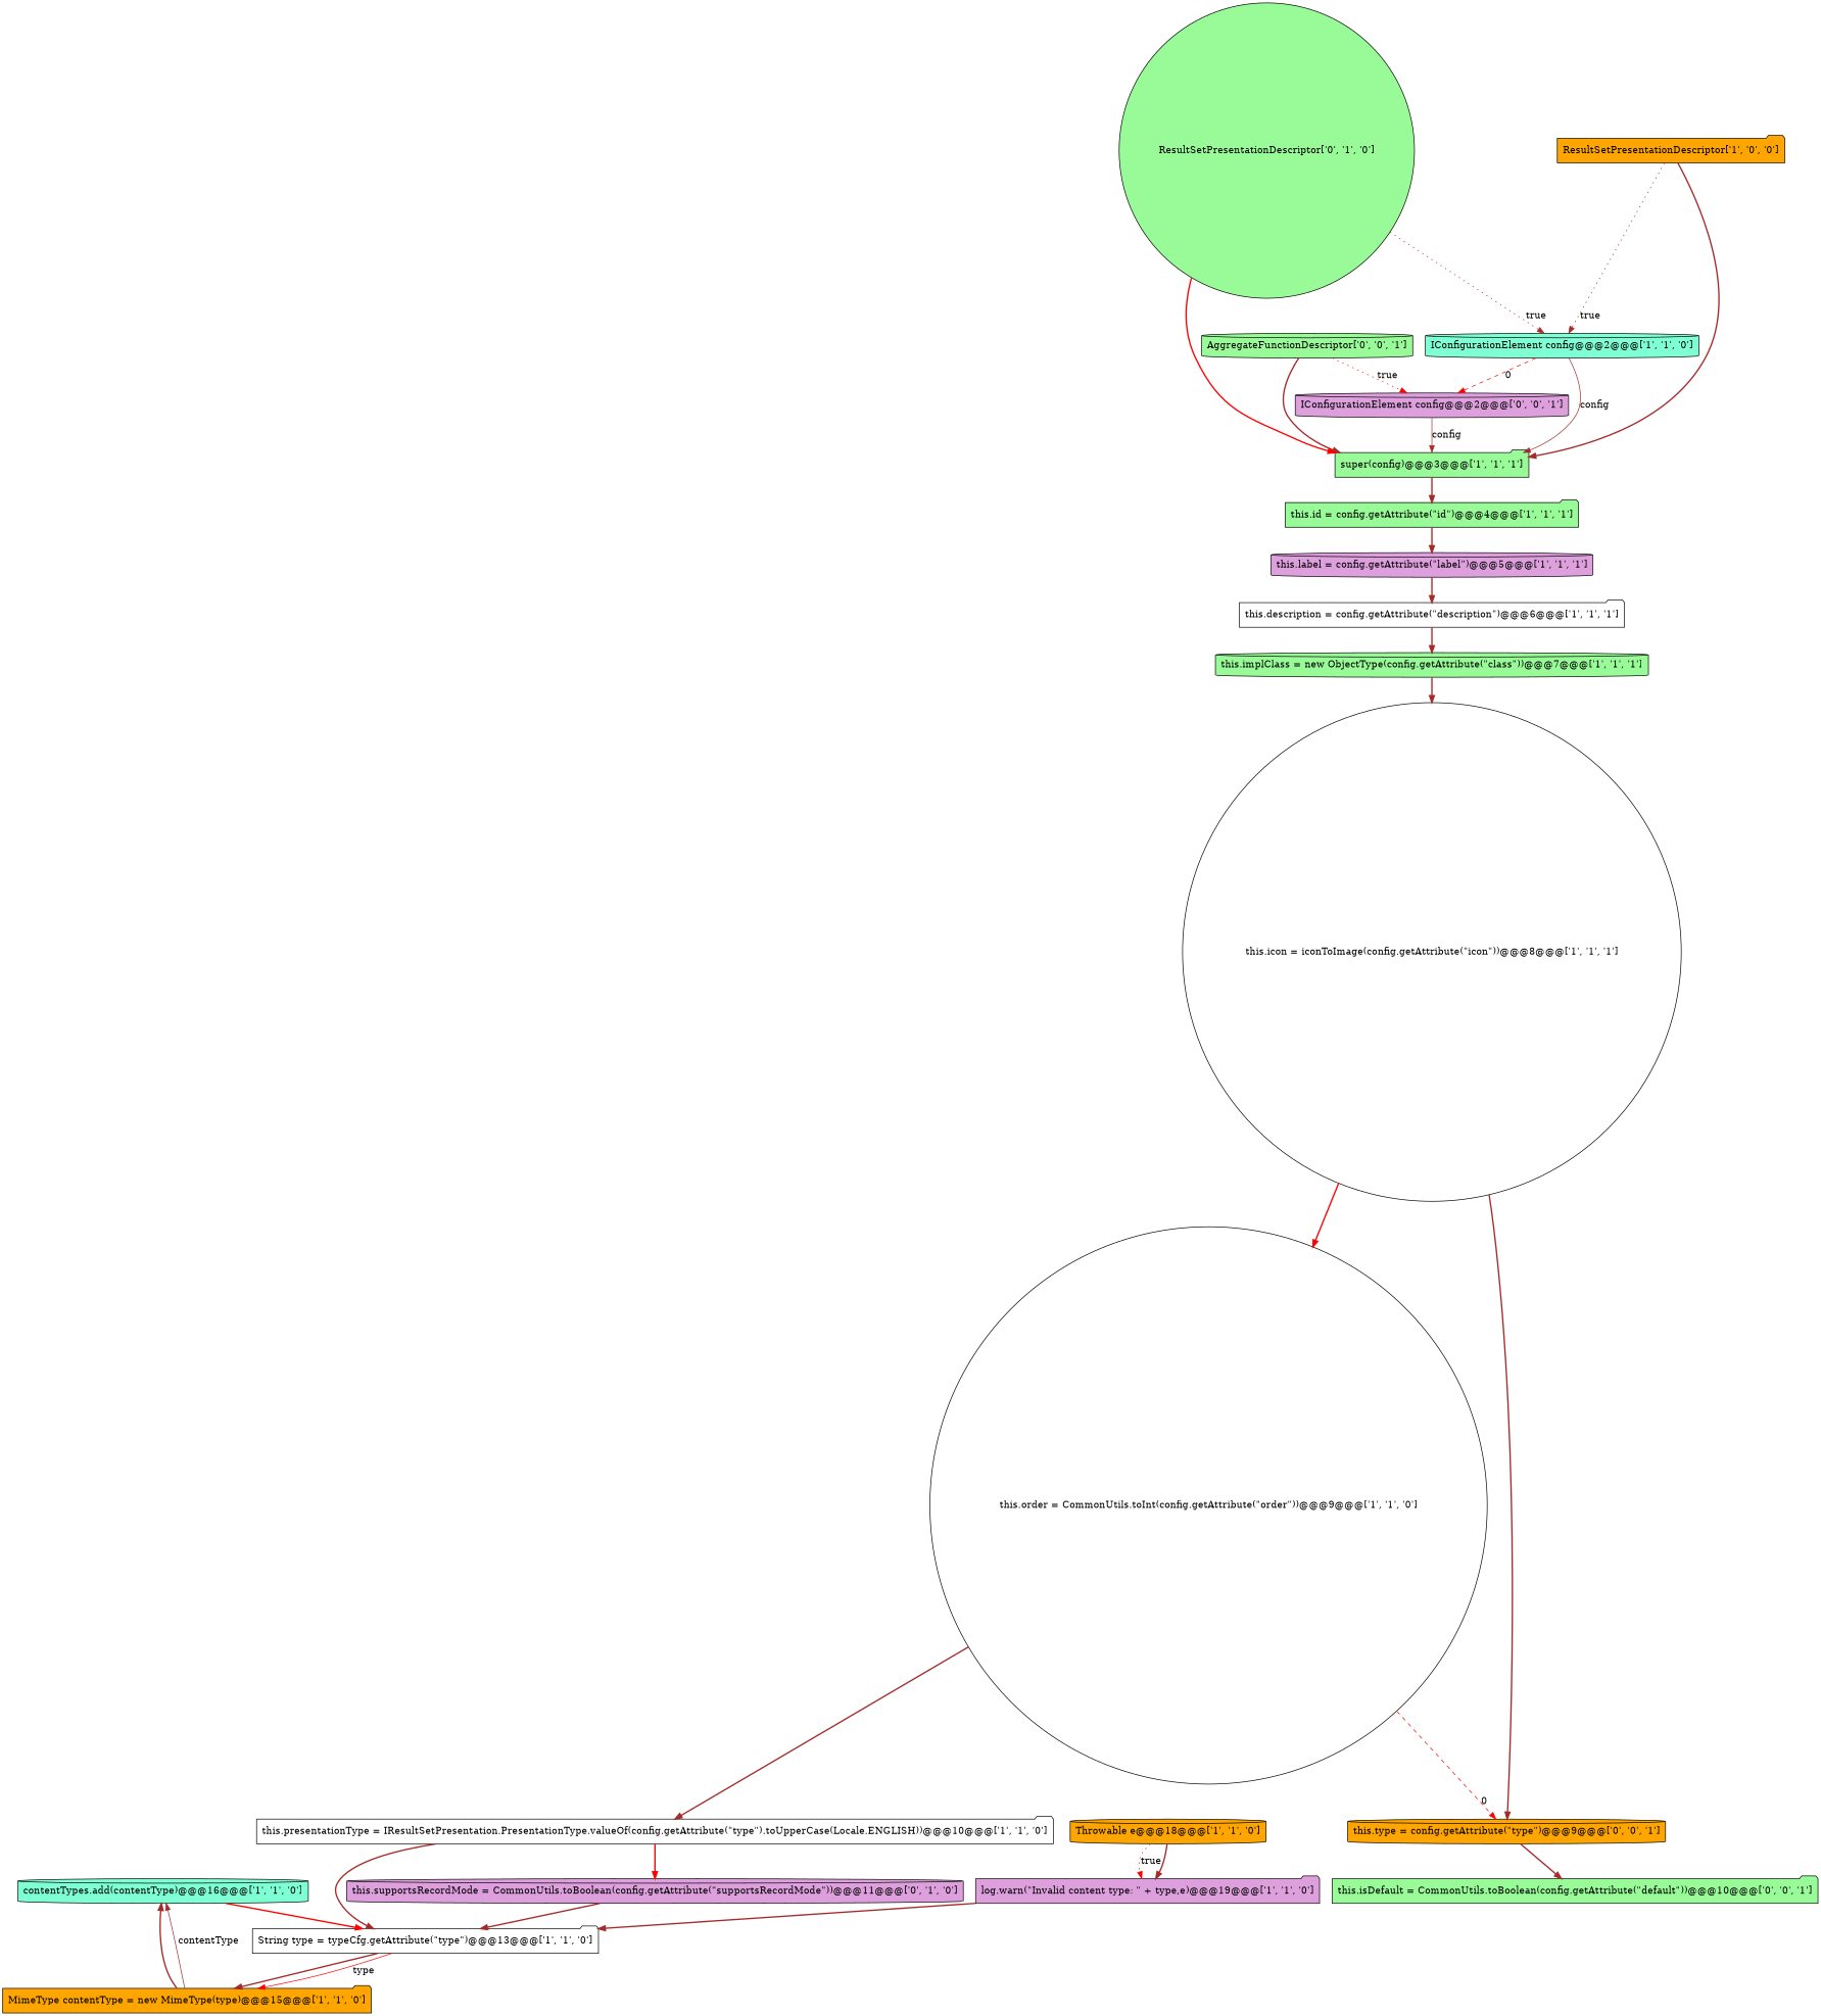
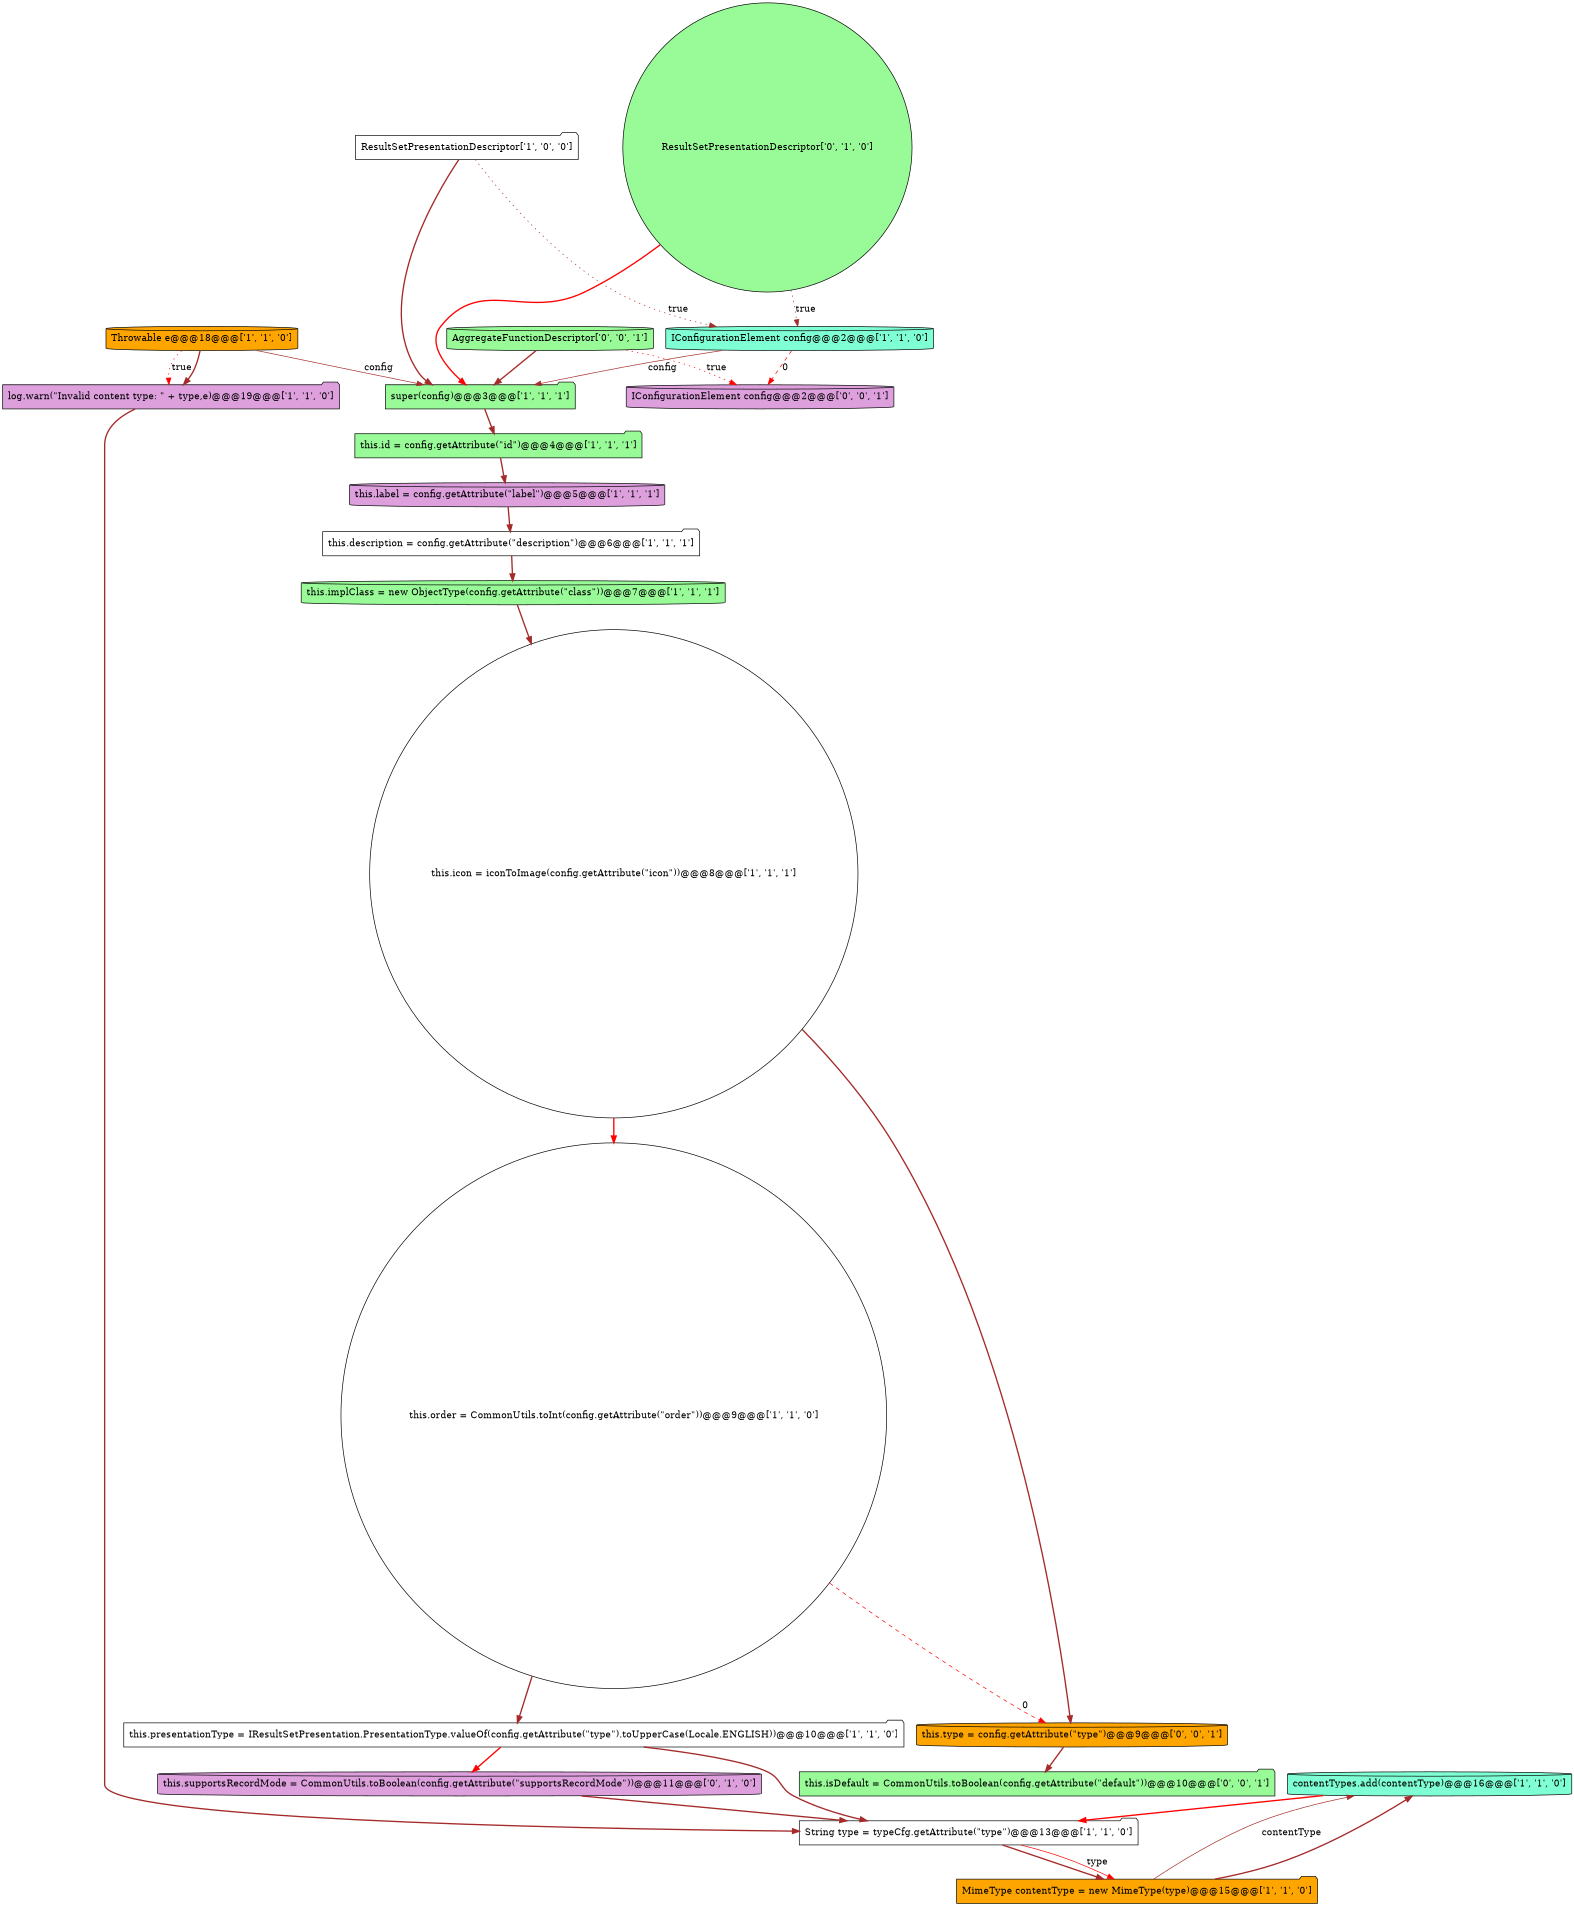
  digraph {
    node [fillcolor=palegreen shape=cylinder style=filled]
    edge [color=brown style=bold]
    n1 [fillcolor=aquamarine label="contentTypes.add(contentType)@@@16@@@['1', '1', '0']"]
    n2 [fillcolor=white label="String type = typeCfg.getAttribute(\"type\")@@@13@@@['1', '1', '0']" shape=folder]
    n3 [fillcolor=orange label="MimeType contentType = new MimeType(type)@@@15@@@['1', '1', '0']" shape=folder]
    n4 [fillcolor=orange label="Throwable e@@@18@@@['1', '1', '0']"]
    n5 [fillcolor=plum label="log.warn(\"Invalid content type: \" + type,e)@@@19@@@['1', '1', '0']" shape=folder]
    n6 [label="super(config)@@@3@@@['1', '1', '1']" shape=folder]
    n7 [label="this.id = config.getAttribute(\"id\")@@@4@@@['1', '1', '1']" shape=folder]
    n8 [fillcolor=plum label="this.label = config.getAttribute(\"label\")@@@5@@@['1', '1', '1']"]
    n9 [fillcolor=white label="this.description = config.getAttribute(\"description\")@@@6@@@['1', '1', '1']" shape=folder]
    n10 [label="AggregateFunctionDescriptor['0', '0', '1']"]
    n11 [fillcolor=plum label="IConfigurationElement config@@@2@@@['0', '0', '1']"]
    n12 [fillcolor=white label="this.icon = iconToImage(config.getAttribute(\"icon\"))@@@8@@@['1', '1', '1']" shape=circle]
    n13 [fillcolor=white label="this.order = CommonUtils.toInt(config.getAttribute(\"order\"))@@@9@@@['1', '1', '0']" shape=circle]
    n14 [fillcolor=orange label="this.type = config.getAttribute(\"type\")@@@9@@@['0', '0', '1']"]
    n15 [fillcolor=white label="this.presentationType = IResultSetPresentation.PresentationType.valueOf(config.getAttribute(\"type\").toUpperCase(Locale.ENGLISH))@@@10@@@['1', '1', '0']" shape=folder]
    n16 [label="this.isDefault = CommonUtils.toBoolean(config.getAttribute(\"default\"))@@@10@@@['0', '0', '1']" shape=folder]
    n17 [fillcolor=plum label="this.supportsRecordMode = CommonUtils.toBoolean(config.getAttribute(\"supportsRecordMode\"))@@@11@@@['0', '1', '0']"]
    n18 [fillcolor=aquamarine label="IConfigurationElement config@@@2@@@['1', '1', '0']"]
    n19 [label="this.implClass = new ObjectType(config.getAttribute(\"class\"))@@@7@@@['1', '1', '1']"]
    n20 [label="ResultSetPresentationDescriptor['0', '1', '0']" shape=circle]
-   n21 [fillcolor=orange label="ResultSetPresentationDescriptor['1', '0', '0']" shape=folder]
+   n21 [fillcolor=white label="ResultSetPresentationDescriptor['1', '0', '0']" shape=folder]
    n1 -> n2 [color=red]
    n2 -> n3
    n2 -> n3 [color=red label=type style=solid]
    n3 -> n1
    n3 -> n1 [label=contentType style=solid]
    n4 -> n5 [color=red label=true style=dotted]
    n4 -> n5
    n5 -> n2
    n6 -> n7
    n7 -> n8
    n8 -> n9
    n9 -> n19
    n10 -> n6
    n10 -> n11 [color=red label=true style=dotted]
-   n11 -> n6 [label=config style=solid]
+   n4 -> n6 [label=config style=solid]
    n12 -> n13 [color=red]
    n12 -> n14
    n13 -> n14 [color=red label=0 style=dashed]
    n13 -> n15
    n14 -> n16
    n15 -> n2
    n15 -> n17 [color=red]
    n17 -> n2
    n18 -> n6 [label=config style=solid]
    n18 -> n11 [color=red label=0 style=dashed]
    n19 -> n12
    n20 -> n6 [color=red]
    n20 -> n18 [label=true style=dotted]
    n21 -> n6
    n21 -> n18 [label=true style=dotted]
  }
